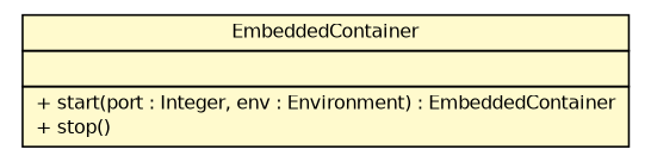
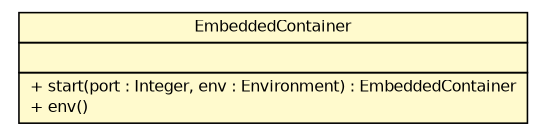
  digraph {
    nodesep=0.25
    ranksep=0.5
-   n1 [fontcolor=black fontname=Helvetica fontsize=10.0 label=<<table title="com.rexsl.maven.utils.EmbeddedContainer" border="0" cellborder="1" cellspacing="0" cellpadding="2" port="p" bgcolor="lemonChiffon" href="./EmbeddedContainer.html"> 		<tr><td><table border="0" cellspacing="0" cellpadding="1"> <tr><td align="center" balign="center"> EmbeddedContainer </td></tr> 		</table></td></tr> 		<tr><td><table border="0" cellspacing="0" cellpadding="1"> <tr><td align="left" balign="left">  </td></tr> 		</table></td></tr> 		<tr><td><table border="0" cellspacing="0" cellpadding="1"> <tr><td align="left" balign="left"> + start(port : Integer, env : Environment) : EmbeddedContainer </td></tr> <tr><td align="left" balign="left"> + stop() </td></tr> 		</table></td></tr> 		</table>> shape=plaintext]
+   n1 [fontcolor=black fontname=Helvetica fontsize=10.0 label=<<table title="com.rexsl.maven.utils.EmbeddedContainer" border="0" cellborder="1" cellspacing="0" cellpadding="2" port="p" bgcolor="lemonChiffon" href="./EmbeddedContainer.html"> 		<tr><td><table border="0" cellspacing="0" cellpadding="1"> <tr><td align="center" balign="center"> EmbeddedContainer </td></tr> 		</table></td></tr> 		<tr><td><table border="0" cellspacing="0" cellpadding="1"> <tr><td align="left" balign="left">  </td></tr> 		</table></td></tr> 		<tr><td><table border="0" cellspacing="0" cellpadding="1"> <tr><td align="left" balign="left"> + start(port : Integer, env : Environment) : EmbeddedContainer </td></tr> <tr><td align="left" balign="left"> + env() </td></tr> 		</table></td></tr> 		</table>> shape=plaintext]
  }
